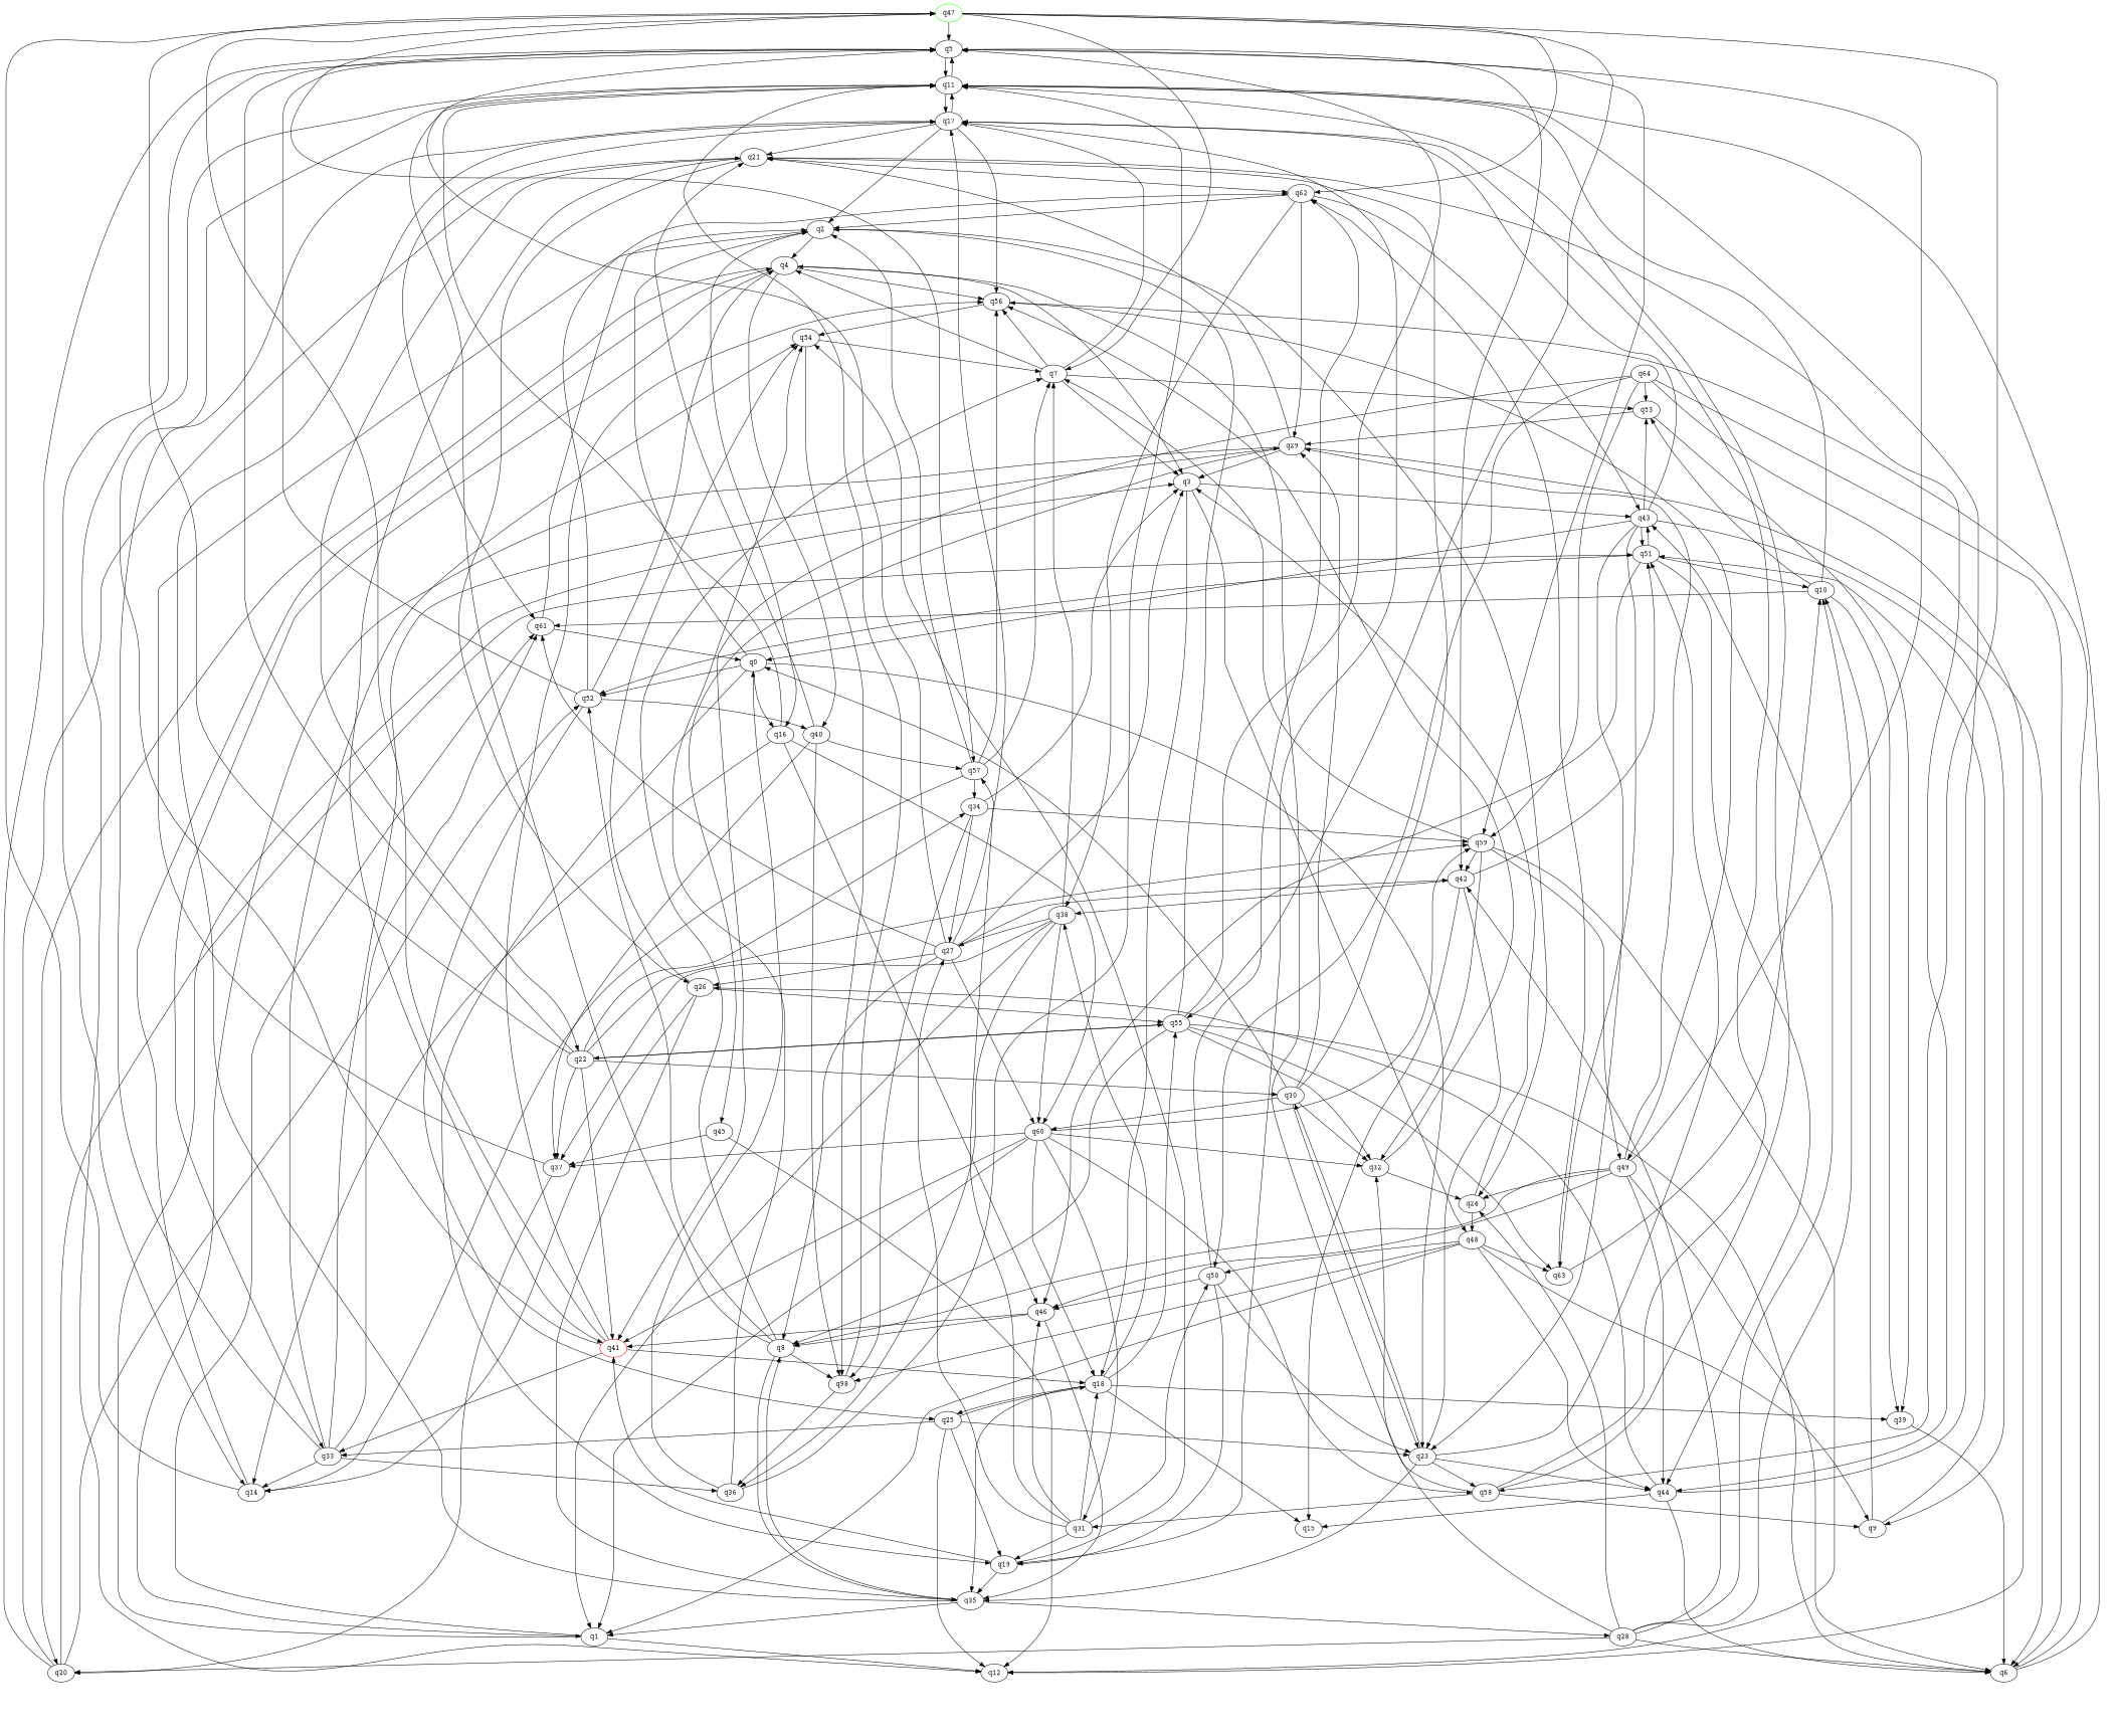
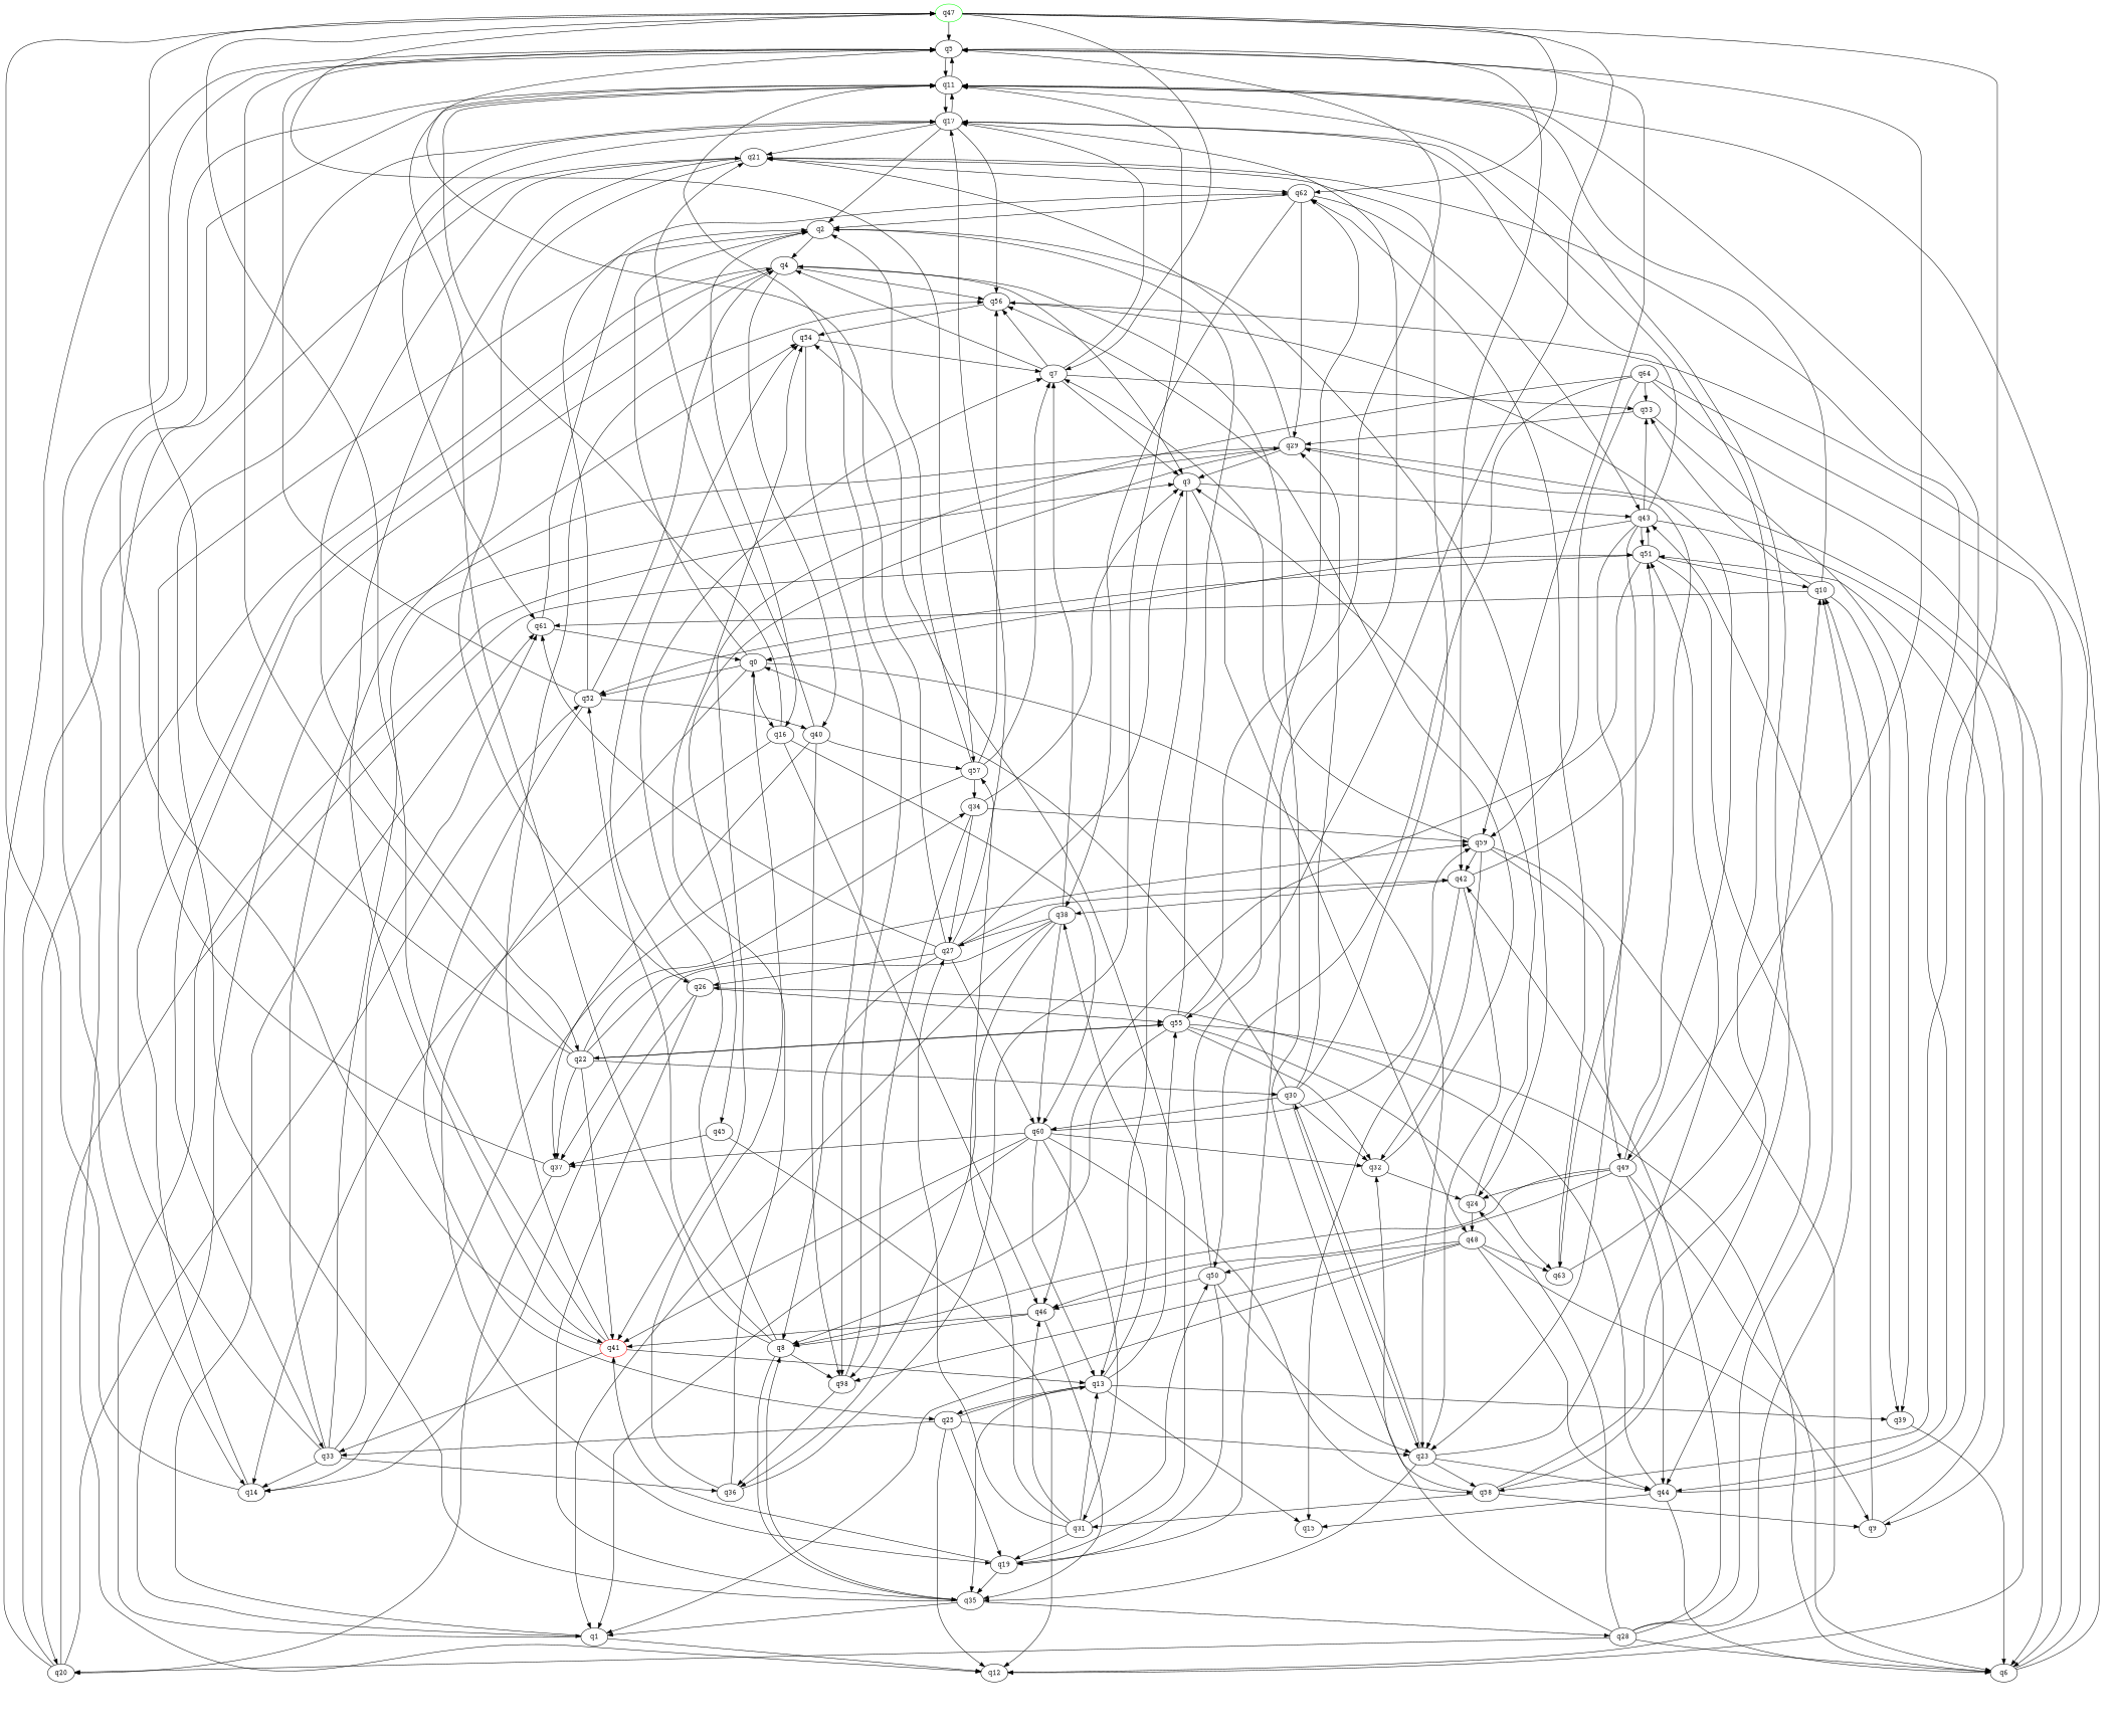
  digraph {
    fontname="Courier Prime"
    node [fontname="Courier Prime"]
    edge [fontname="Courier Prime"]
    q47 [color=green initial=1]
    q5
    q7
    q55
    q62
    q58
    q57
    q11
    q14
    q42
    q59
    q56
    q4
    q3
    q17
    q53
    q2
    q63
    q32
    q6
    q8
    q22
    q43
    q38
    q29
    q9
    q31
    q34
    q41 [color=red final=1]
-   q13 [label=q18]
+   q13
    q33
    q35
    q25
    q39
    q15
    q54
    q61
    q36
    q49
    q12
    q0
    q16
    q19
    q23
    q52
    q24
    q46
    q60
    q51
    q44
    q30
    q40
    q20
    q48
    q1
    q37
    q28
    n58 [label=q98]
    q10
    q26
    q21
    q50
    q27
    q45
    q64
    q47 -> q5
    q47 -> q7
    q47 -> q55
    q47 -> q62
    q47 -> q58
    q47 -> q57
    q5 -> q11
    q5 -> q14
    q5 -> q42
    q5 -> q59
    q7 -> q56
    q7 -> q4
    q7 -> q3
    q7 -> q17
    q7 -> q53
    q55 -> q5
    q55 -> q2
    q55 -> q63
    q55 -> q32
    q55 -> q6
    q55 -> q8
    q55 -> q22
    q62 -> q2
    q62 -> q43
    q62 -> q38
    q62 -> q29
    q58 -> q11
    q58 -> q4
    q58 -> q17
    q58 -> q9
    q58 -> q31
    q57 -> q7
    q57 -> q14
    q57 -> q56
    q57 -> q2
    q57 -> q34
    q11 -> q5
    q11 -> q17
    q11 -> q12
    q14 -> q47
    q14 -> q4
    q42 -> q38
    q42 -> q15
    q42 -> q23
    q42 -> q51
    q59 -> q7
    q59 -> q42
    q59 -> q32
    q59 -> q49
    q59 -> q12
    q56 -> q54
    q56 -> q49
    q4 -> q56
    q4 -> q3
    q4 -> q33
    q4 -> q40
    q4 -> q20
    q3 -> q43
    q3 -> q13
    q3 -> q48
    q17 -> q11
    q17 -> q56
    q17 -> q2
    q17 -> q61
    q17 -> q19
    q17 -> q21
    q53 -> q29
    q53 -> q39
    q2 -> q4
    q2 -> q16
    q2 -> q24
    q63 -> q62
    q63 -> q10
    q32 -> q56
    q32 -> q24
    q6 -> q11
    q6 -> q56
    q8 -> q7
    q8 -> q11
    q8 -> q35
    q8 -> q52
    q8 -> n58
    q22 -> q47
    q22 -> q5
    q22 -> q55
    q22 -> q59
    q22 -> q34
    q22 -> q41
    q22 -> q30
    q22 -> q37
    q43 -> q17
    q43 -> q53
    q43 -> q63
    q43 -> q9
    q43 -> q0
    q43 -> q23
    q43 -> q51
    q38 -> q7
    q38 -> q36
    q38 -> q60
    q38 -> q1
    q38 -> q37
    q38 -> q27
    q29 -> q3
    q29 -> q6
    q29 -> q1
    q29 -> q21
    q29 -> q45
    q9 -> q51
    q9 -> q10
    q31 -> q57
    q31 -> q13
    q31 -> q19
    q31 -> q46
    q31 -> q50
    q31 -> q27
    q34 -> q59
    q34 -> q3
    q34 -> n58
    q34 -> q27
    q41 -> q47
    q41 -> q11
    q41 -> q56
    q41 -> q13
    q41 -> q33
    q13 -> q55
    q13 -> q38
    q13 -> q35
    q13 -> q25
    q13 -> q39
    q13 -> q15
    q33 -> q14
    q33 -> q17
    q33 -> q29
    q33 -> q54
    q33 -> q61
    q33 -> q36
    q35 -> q17
    q35 -> q8
    q35 -> q1
    q35 -> q28
    q25 -> q13
    q25 -> q33
    q25 -> q12
    q25 -> q19
    q25 -> q23
    q39 -> q6
    q54 -> q7
    q54 -> n58
    q61 -> q2
    q61 -> q0
    q36 -> q11
    q36 -> q54
    q36 -> q0
    q49 -> q5
    q49 -> q6
    q49 -> q8
    q49 -> q29
    q49 -> q24
    q49 -> q46
    q49 -> q44
    q0 -> q2
    q0 -> q16
    q0 -> q19
    q0 -> q23
    q0 -> q52
    q16 -> q11
    q16 -> q14
    q16 -> q46
    q16 -> q60
    q19 -> q41
    q19 -> q35
    q19 -> q54
    q23 -> q58
    q23 -> q35
    q23 -> q51
    q23 -> q44
    q23 -> q30
    q52 -> q5
    q52 -> q62
    q52 -> q4
    q52 -> q25
    q52 -> q40
    q24 -> q3
    q24 -> q48
    q46 -> q8
    q46 -> q41
    q46 -> q35
    q60 -> q58
    q60 -> q59
    q60 -> q32
    q60 -> q31
    q60 -> q41
    q60 -> q13
    q60 -> q1
    q60 -> q37
    q51 -> q43
    q51 -> q52
    q51 -> q46
    q51 -> q44
    q51 -> q10
    q44 -> q11
    q44 -> q6
    q44 -> q15
    q44 -> q26
    q30 -> q32
    q30 -> q29
    q30 -> q0
    q30 -> q23
    q30 -> q60
    q30 -> q21
    q40 -> q57
    q40 -> q37
    q40 -> n58
    q40 -> q21
    q20 -> q5
    q20 -> q52
    q20 -> q51
    q20 -> q21
    q48 -> q63
    q48 -> q9
    q48 -> q44
    q48 -> q1
    q48 -> n58
    q48 -> q50
    q1 -> q3
    q1 -> q61
    q1 -> q12
    q37 -> q2
    q37 -> q20
    q28 -> q42
    q28 -> q32
    q28 -> q6
    q28 -> q43
    q28 -> q24
    q28 -> q20
    q28 -> q10
    n58 -> q11
    n58 -> q36
    q10 -> q11
    q10 -> q53
    q10 -> q39
    q10 -> q61
    q26 -> q55
    q26 -> q14
    q26 -> q35
    q26 -> q54
    q21 -> q62
    q21 -> q22
    q21 -> q41
    q21 -> q44
    q21 -> q26
    q50 -> q62
    q50 -> q19
    q50 -> q23
    q50 -> q46
    q27 -> q5
    q27 -> q42
    q27 -> q3
    q27 -> q17
    q27 -> q8
    q27 -> q61
    q27 -> q60
    q27 -> q26
    q45 -> q12
    q45 -> q37
    q64 -> q59
    q64 -> q53
    q64 -> q6
    q64 -> q41
    q64 -> q12
    q64 -> q50
  }
